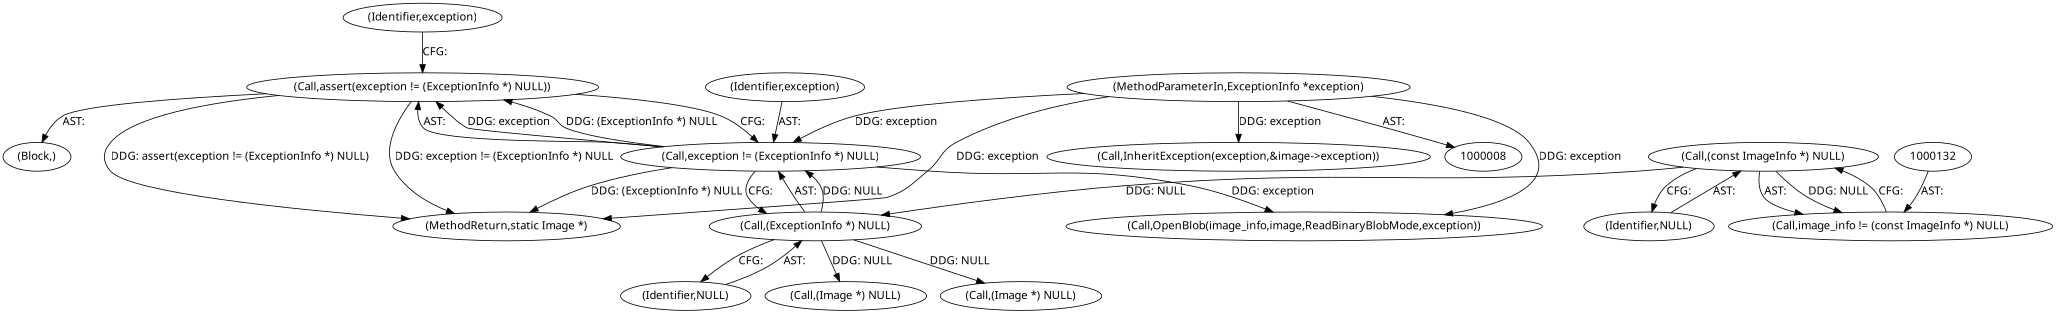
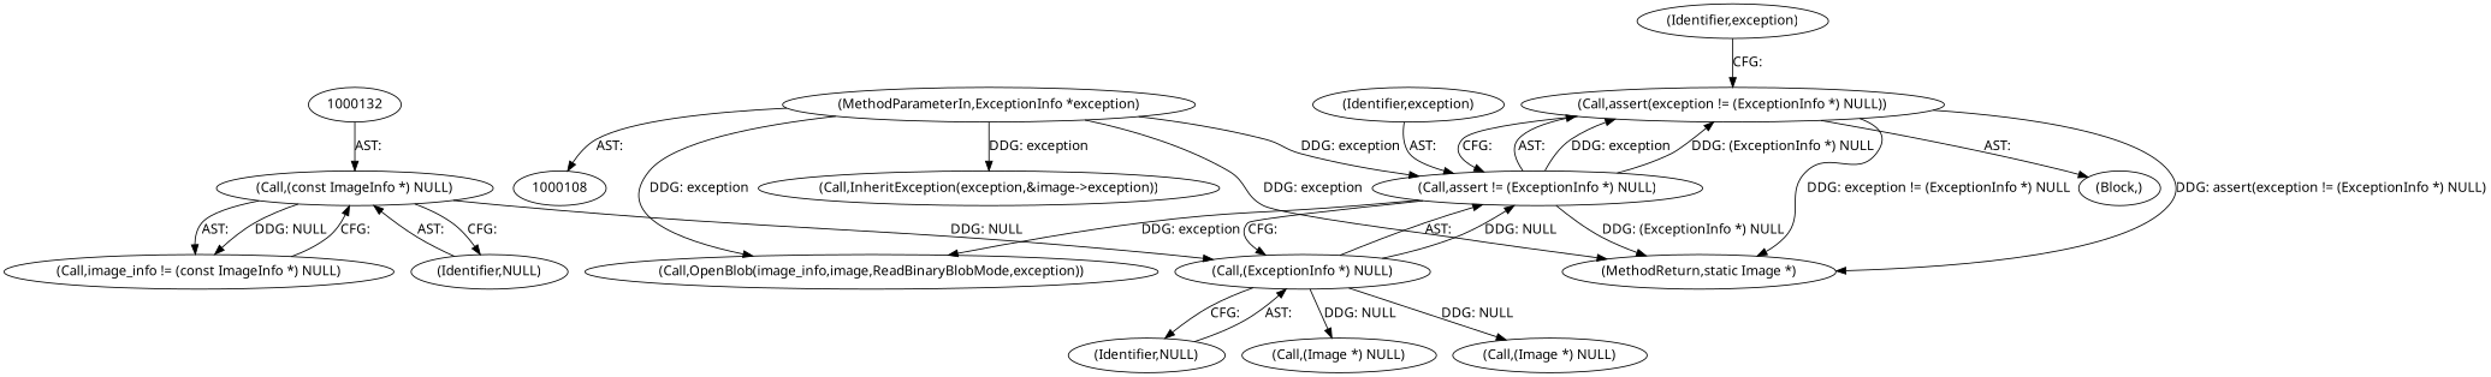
  digraph {
    fontname="Noto Sans"
    node [fontname="Noto Sans"]
    edge [fontname="Noto Sans"]
    n1 [label="(Call,assert(exception != (ExceptionInfo *) NULL))"]
-   n2 [label="(Call,exception != (ExceptionInfo *) NULL)"]
+   n2 [label="(Call,assert != (ExceptionInfo *) NULL)"]
    n3 [label="(Block,)"]
    n4 [label="(MethodReturn,static Image *)"]
    n5 [label="(Call,(ExceptionInfo *) NULL)"]
    n6 [label="(Call,OpenBlob(image_info,image,ReadBinaryBlobMode,exception))"]
    n7 [label="(Identifier,NULL)"]
    n8 [label="(Call,(Image *) NULL)"]
    n9 [label="(Call,(Image *) NULL)"]
    n10 [label="(MethodParameterIn,ExceptionInfo *exception)"]
    n11 [label="(Call,InheritException(exception,&image->exception))"]
-   1000108 [label=1000008]
+   1000108
    n13 [label="(Call,(const ImageInfo *) NULL)"]
    n14 [label="(Identifier,NULL)"]
    n15 [label="(Call,image_info != (const ImageInfo *) NULL)"]
    n16 [label="(Identifier,exception)"]
    n17 [label="(Identifier,exception)"]
    1000132
    n1 -> n2 [label="CFG: "]
    n1 -> n3 [label="AST: "]
    n1 -> n4 [label="DDG: assert(exception != (ExceptionInfo *) NULL)"]
    n1 -> n4 [label="DDG: exception != (ExceptionInfo *) NULL"]
    n2 -> n1 [label="AST: "]
    n2 -> n1 [label="DDG: exception"]
    n2 -> n1 [label="DDG: (ExceptionInfo *) NULL"]
    n2 -> n4 [label="DDG: (ExceptionInfo *) NULL"]
    n2 -> n5 [label="CFG: "]
    n2 -> n6 [label="DDG: exception"]
    n5 -> n2 [label="AST: "]
    n5 -> n2 [label="DDG: NULL"]
    n5 -> n7 [label="CFG: "]
    n5 -> n8 [label="DDG: NULL"]
    n5 -> n9 [label="DDG: NULL"]
    n7 -> n5 [label="AST: "]
    n10 -> n2 [label="DDG: exception"]
    n10 -> n4 [label="DDG: exception"]
    n10 -> n6 [label="DDG: exception"]
    n10 -> n11 [label="DDG: exception"]
    n10 -> 1000108 [label="AST: "]
    n13 -> n5 [label="DDG: NULL"]
    n13 -> n14 [label="CFG: "]
    n13 -> n15 [label="AST: "]
    n13 -> n15 [label="DDG: NULL"]
    n14 -> n13 [label="AST: "]
    n15 -> n13 [label="CFG: "]
    n16 -> n1 [label="CFG: "]
    n17 -> n2 [label="AST: "]
-   1000132 -> n15 [label="AST: "]
+   1000132 -> n13 [label="AST: "]
  }
